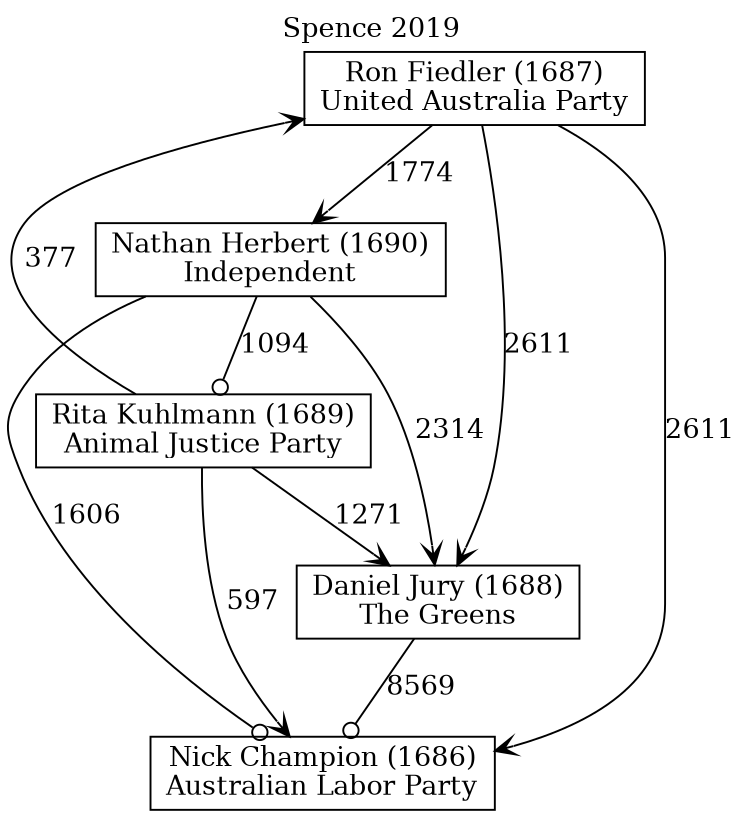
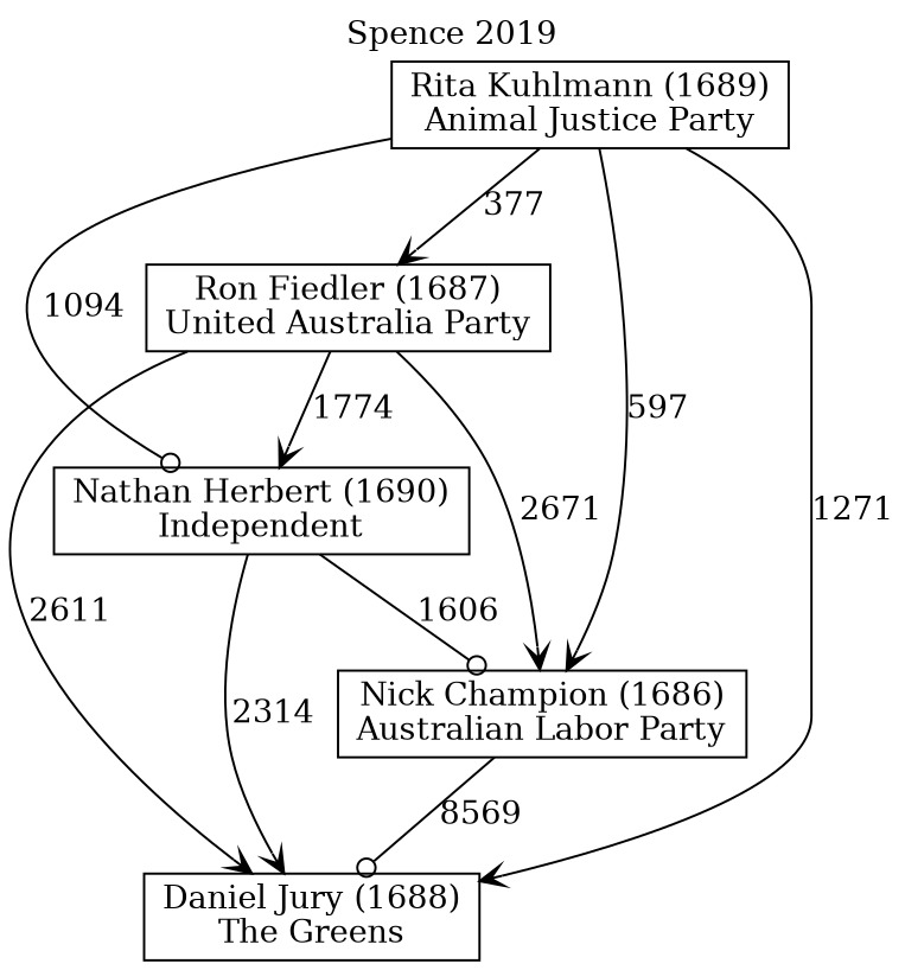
  digraph {
    label="Spence 2019"
    labelloc=t
    mclimit=10
    node [shape=box]
    edge [arrowhead=vee]
    n1 [label="Nick Champion (1686)\nAustralian Labor Party"]
    n2 [label="Daniel Jury (1688)\nThe Greens"]
    n3 [label="Ron Fiedler (1687)\nUnited Australia Party"]
    n4 [label="Nathan Herbert (1690)\nIndependent"]
    n5 [label="Rita Kuhlmann (1689)\nAnimal Justice Party"]
-   n2 -> n1 [arrowhead=odot label=8569]
-   n3 -> n1 [label=2611]
+   n1 -> n2 [arrowhead=odot label=8569]
+   n3 -> n1 [label=2671]
    n3 -> n2 [label=2611]
    n3 -> n4 [label=1774]
    n4 -> n1 [arrowhead=odot label=1606]
    n4 -> n2 [label=2314]
    n5 -> n1 [label=597]
    n5 -> n2 [label=1271]
    n5 -> n3 [label=377]
-   n4 -> n5 [arrowhead=odot label=1094]
+   n5 -> n4 [arrowhead=odot label=1094]
  }
